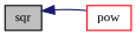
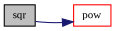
  digraph {
    rankdir=LR
    fontname="Liberation Serif"
    node [fontname="Liberation Serif" fontsize=10 shape=record]
    n1 [color=black fillcolor=grey75 fontcolor=black height=0.2 label=sqr style=filled width=0.4]
    n2 [color=red height=0.2 label=pow width=0.4]
-   n2 -> n1 [color=midnightblue fontname="Liberation Serif" fontsize=10 labelfontname=Helvetica labelfontsize=10 style=solid]
+   n1 -> n2 [color=midnightblue fontname="Liberation Serif" fontsize=10 labelfontname=Helvetica labelfontsize=10 style=solid]
  }
